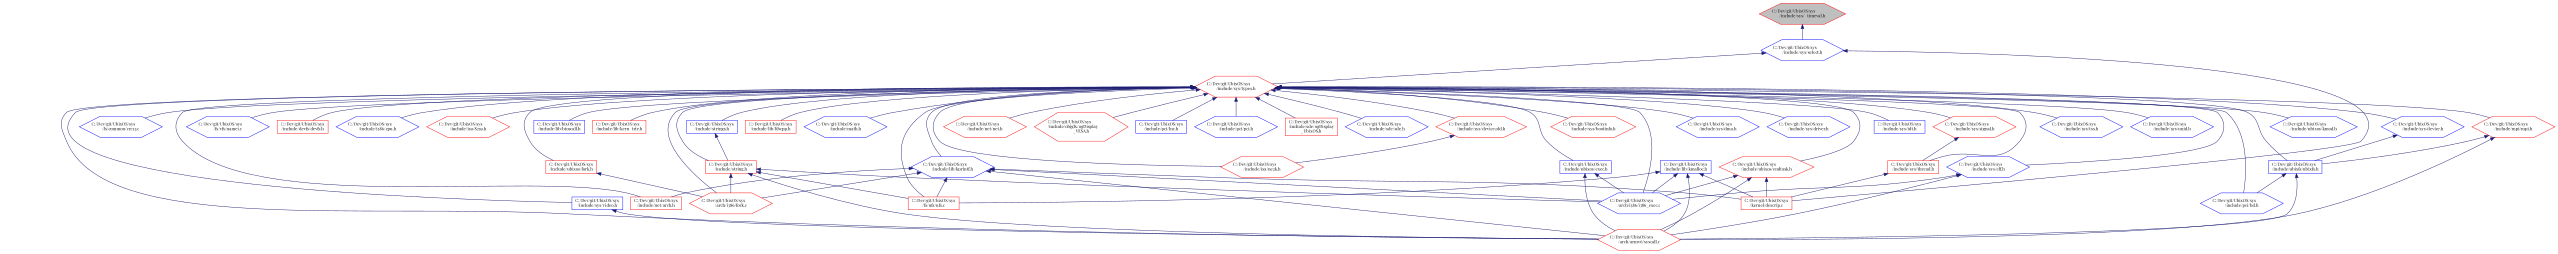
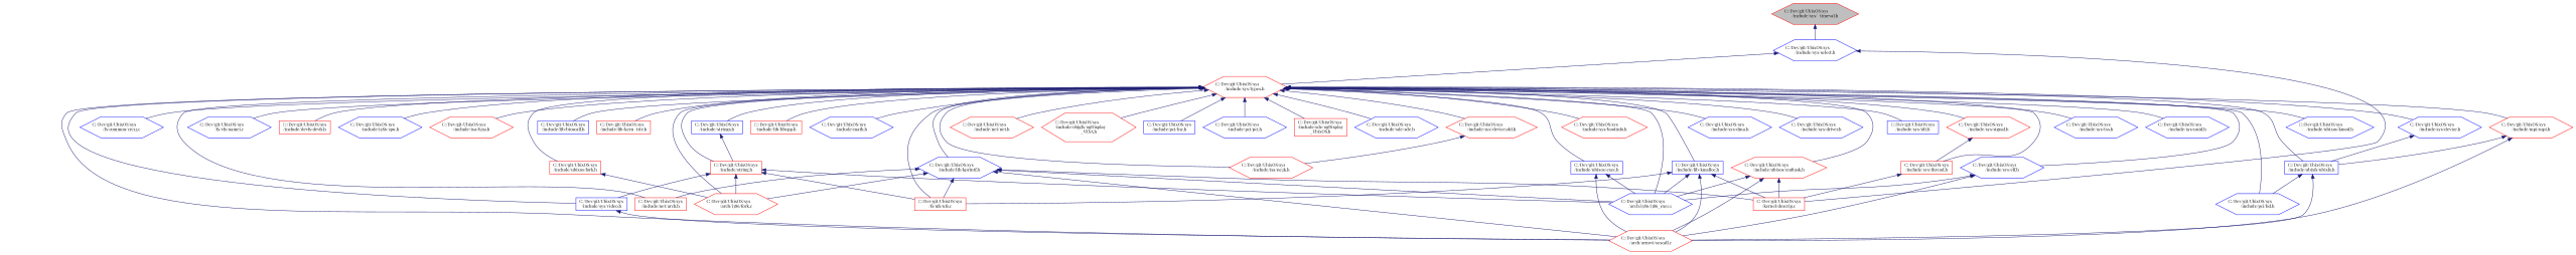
  digraph {
    fontname="Playfair Display"
    node [color=blue fillcolor=white fontname="Playfair Display" fontsize=10 shape=hexagon style=filled]
    edge [color=midnightblue dir=back fontname="Playfair Display" fontsize=10 labelfontname=Helvetica labelfontsize=10 style=solid]
    n1 [color=red fillcolor=grey75 fontcolor=black height=0.2 label="C:/Dev/git/UbixOS/sys\l/include/sys/_timeval.h" width=0.4]
    n2 [height=0.2 label="C:/Dev/git/UbixOS/sys\l/include/sys/select.h" width=0.4]
    n3 [color=red height=0.2 label="C:/Dev/git/UbixOS/sys\l/include/sys/types.h" width=0.4]
    n4 [color=red height=0.2 label="C:/Dev/git/UbixOS/sys\l/kernel/descrip.c" shape=box width=0.4]
    n5 [color=red height=0.2 label="C:/Dev/git/UbixOS/sys\l/arch/armv6/syscall.c" width=0.4]
    n6 [color=red height=0.2 label="C:/Dev/git/UbixOS/sys\l/arch/i386/fork.c" width=0.4]
    n7 [height=0.2 label="C:/Dev/git/UbixOS/sys\l/arch/i386/i386_exec.c" width=0.4]
    n8 [height=0.2 label="C:/Dev/git/UbixOS/sys\l/fs/common/crc32.c" width=0.4]
    n9 [color=red height=0.2 label="C:/Dev/git/UbixOS/sys\l/fs/ufs/ufs.c" shape=box width=0.4]
    n10 [height=0.2 label="C:/Dev/git/UbixOS/sys\l/fs/vfs/namei.c" width=0.4]
    n11 [color=red height=0.2 label="C:/Dev/git/UbixOS/sys\l/include/devfs/devfs.h" shape=box width=0.4]
    n12 [height=0.2 label="C:/Dev/git/UbixOS/sys\l/include/i386/cpu.h" width=0.4]
    n13 [color=red height=0.2 label="C:/Dev/git/UbixOS/sys\l/include/isa/8259.h" width=0.4]
    n14 [color=red height=0.2 label="C:/Dev/git/UbixOS/sys\l/include/isa/ne2k.h" width=0.4]
    n15 [height=0.2 label="C:/Dev/git/UbixOS/sys\l/include/lib/bioscall.h" shape=box width=0.4]
    n16 [color=red height=0.2 label="C:/Dev/git/UbixOS/sys\l/include/lib/kern_trie.h" shape=box width=0.4]
    n17 [height=0.2 label="C:/Dev/git/UbixOS/sys\l/include/lib/kmalloc.h" shape=box width=0.4]
    n18 [height=0.2 label="C:/Dev/git/UbixOS/sys\l/include/lib/kprintf.h" width=0.4]
    n19 [color=red height=0.2 label="C:/Dev/git/UbixOS/sys\l/include/net/arch.h" shape=box width=0.4]
    n20 [color=red height=0.2 label="C:/Dev/git/UbixOS/sys\l/include/lib/libcpp.h" shape=box width=0.4]
    n21 [height=0.2 label="C:/Dev/git/UbixOS/sys\l/include/math.h" width=0.4]
    n22 [color=red height=0.2 label="C:/Dev/git/UbixOS/sys\l/include/mpi/mpi.h" width=0.4]
    n23 [height=0.2 label="C:/Dev/git/UbixOS/sys\l/include/ubixfs/ubixfs.h" shape=box width=0.4]
    n24 [height=0.2 label="C:/Dev/git/UbixOS/sys\l/include/pci/hd.h" width=0.4]
    n25 [color=red height=0.2 label="C:/Dev/git/UbixOS/sys\l/include/net/net.h" width=0.4]
    n26 [color=red height=0.2 label="C:/Dev/git/UbixOS/sys\l/include/objgfx/ogDisplay\l_VESA.h" width=0.4]
    n27 [height=0.2 label="C:/Dev/git/UbixOS/sys\l/include/pci/lnc.h" shape=box width=0.4]
    n28 [height=0.2 label="C:/Dev/git/UbixOS/sys\l/include/pci/pci.h" width=0.4]
    n29 [color=red height=0.2 label="C:/Dev/git/UbixOS/sys\l/include/sde/ogDisplay\l_UbixOS.h" shape=box width=0.4]
    n30 [height=0.2 label="C:/Dev/git/UbixOS/sys\l/include/sde/sde.h" width=0.4]
    n31 [color=red height=0.2 label="C:/Dev/git/UbixOS/sys\l/include/string.h" shape=box width=0.4]
    n32 [height=0.2 label="C:/Dev/git/UbixOS/sys\l/include/strings.h" shape=box width=0.4]
    n33 [color=red height=0.2 label="C:/Dev/git/UbixOS/sys\l/include/sys/bootinfo.h" width=0.4]
    n34 [height=0.2 label="C:/Dev/git/UbixOS/sys\l/include/sys/device.h" width=0.4]
    n35 [color=red height=0.2 label="C:/Dev/git/UbixOS/sys\l/include/sys/device.old.h" width=0.4]
    n36 [height=0.2 label="C:/Dev/git/UbixOS/sys\l/include/sys/dma.h" width=0.4]
    n37 [height=0.2 label="C:/Dev/git/UbixOS/sys\l/include/sys/driver.h" width=0.4]
    n38 [height=0.2 label="C:/Dev/git/UbixOS/sys\l/include/sys/elf.h" width=0.4]
    n39 [height=0.2 label="C:/Dev/git/UbixOS/sys\l/include/sys/idt.h" shape=box width=0.4]
    n40 [color=red height=0.2 label="C:/Dev/git/UbixOS/sys\l/include/sys/signal.h" width=0.4]
    n41 [color=red height=0.2 label="C:/Dev/git/UbixOS/sys\l/include/sys/thread.h" shape=box width=0.4]
    n42 [height=0.2 label="C:/Dev/git/UbixOS/sys\l/include/sys/tss.h" width=0.4]
    n43 [height=0.2 label="C:/Dev/git/UbixOS/sys\l/include/sys/uuid.h" width=0.4]
    n44 [height=0.2 label="C:/Dev/git/UbixOS/sys\l/include/sys/video.h" shape=box width=0.4]
    n45 [color=red height=0.2 label="C:/Dev/git/UbixOS/sys\l/include/ubixos/endtask.h" width=0.4]
    n46 [height=0.2 label="C:/Dev/git/UbixOS/sys\l/include/ubixos/exec.h" shape=box width=0.4]
    n47 [color=red height=0.2 label="C:/Dev/git/UbixOS/sys\l/include/ubixos/fork.h" shape=box width=0.4]
    n48 [height=0.2 label="C:/Dev/git/UbixOS/sys\l/include/ubixos/kmod.h" width=0.4]
    n1 -> n2
    n2 -> n3
    n2 -> n4
    n3 -> n5
    n3 -> n6
    n3 -> n7
    n3 -> n8
    n3 -> n9
    n3 -> n10
    n3 -> n11
    n3 -> n12
    n3 -> n13
    n3 -> n14
    n3 -> n15
    n3 -> n16
+   n3 -> n17
    n3 -> n18
    n3 -> n19
    n3 -> n20
    n3 -> n21
    n3 -> n22
    n3 -> n23
    n3 -> n24
    n3 -> n25
    n3 -> n26
    n3 -> n27
    n3 -> n28
    n3 -> n29
    n3 -> n30
    n3 -> n31
    n3 -> n32
    n3 -> n33
    n3 -> n34
    n3 -> n35
    n3 -> n36
    n3 -> n37
    n3 -> n38
    n3 -> n39
    n3 -> n40
    n3 -> n41
    n3 -> n42
    n3 -> n43
    n3 -> n44
    n3 -> n45
    n3 -> n46
    n3 -> n47
    n3 -> n48
    n17 -> n4
    n17 -> n5
    n17 -> n7
    n17 -> n9
    n18 -> n4
    n18 -> n5
    n18 -> n6
    n18 -> n7
    n18 -> n9
    n18 -> n19
    n22 -> n5
    n22 -> n23
    n23 -> n5
    n23 -> n24
-   n31 -> n5
+   n31 -> n44
    n31 -> n6
    n31 -> n7
    n31 -> n9
    n32 -> n31
    n34 -> n23
    n35 -> n14
    n38 -> n5
    n38 -> n7
    n40 -> n41
    n41 -> n4
    n44 -> n5
    n45 -> n4
    n45 -> n5
    n45 -> n7
    n46 -> n5
    n46 -> n7
    n47 -> n6
  }
